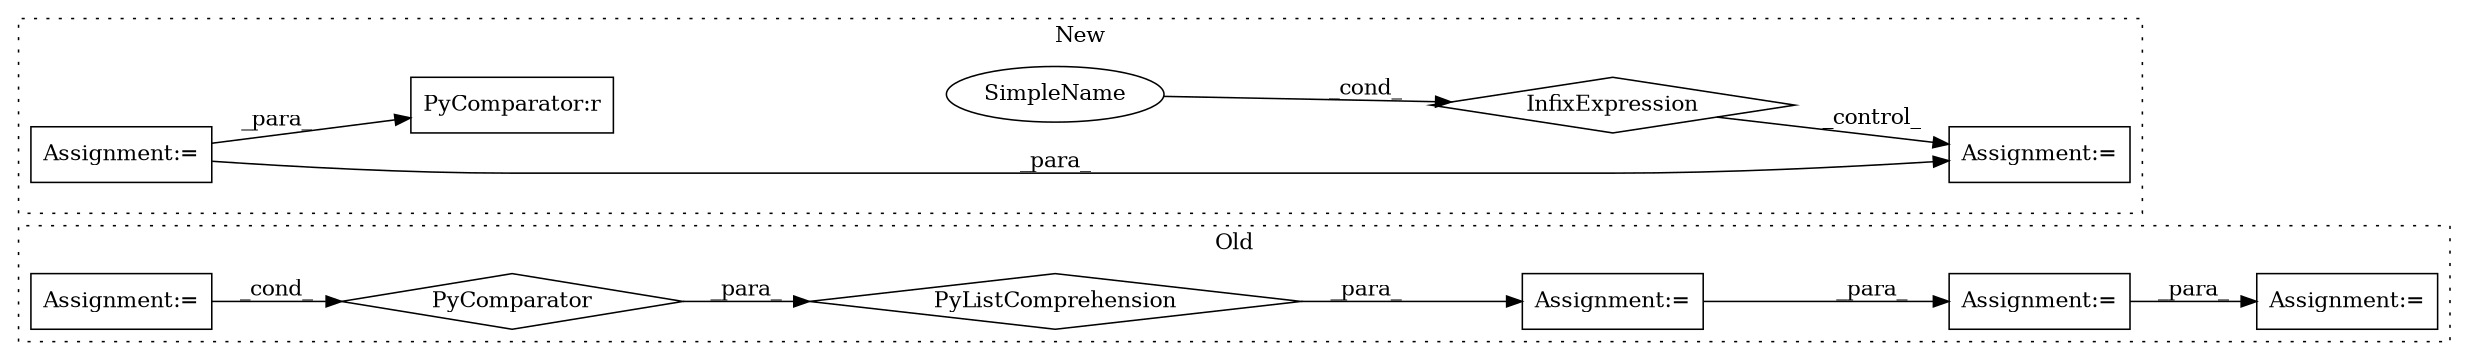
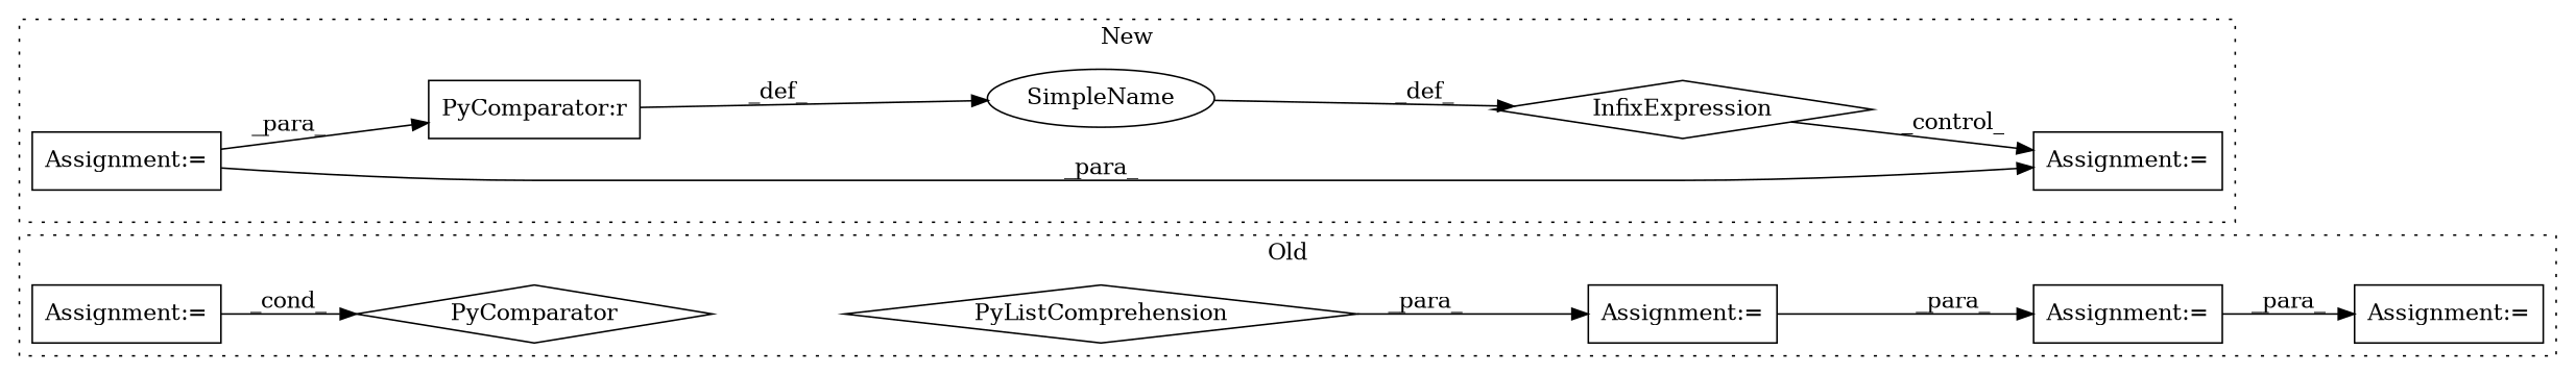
  digraph {
    rankdir=LR
    node [a=7 l=1 s=50688 shape=box]
    n1 [a=109 l=136 label=PyListComprehension s=50629 shape=diamond]
    n2 [a=113 l=69 label=PyComparator shape=diamond]
    n3 [l=69 label="Assignment:="]
    n4 [l=2 label="Assignment:=" s=50850]
    n5 [label="Assignment:=" s=50770]
    n6 [l=12 label="Assignment:=" s=50617]
    n7 [a=61 l="7,2" label=InfixExpression s="51345,51366" shape=diamond]
    n8 [label="Assignment:=" s=51410]
    n9 [a=42 label=SimpleName shape=ellipse l="" s=""]
    n10 [label="Assignment:=" s=51330]
    n11 [a=27 l=4 label="PyComparator:r" s=51357]
    subgraph cluster_1 {
      label=Old
      style=dotted
      n1
      n2
      n3
      n4
      n5
      n6
    }
    subgraph cluster_2 {
      label=New
      style=dotted
      n7
      n8
      n9
      n10
      n11
    }
    n1 -> n6 [label=_para_]
-   n2 -> n1 [label=_para_]
    n3 -> n2 [label=_cond_]
    n5 -> n4 [label=_para_]
    n6 -> n5 [label=_para_]
    n7 -> n8 [label=_control_]
-   n9 -> n7 [label=_cond_]
+   n9 -> n7 [label=_def_]
    n10 -> n8 [label=_para_]
    n10 -> n11 [label=_para_]
+   n11 -> n9 [label=_def_]
  }
